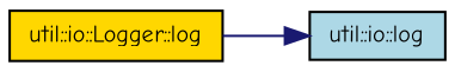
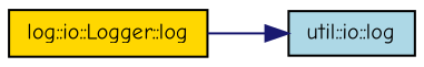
  digraph {
    rankdir=LR
    fontname="Comic Neue"
    node [color=black fontname="Comic Neue" fontsize=10 shape=record style=filled]
-   n1 [fillcolor=gold fontcolor=black height=0.2 label="util::io::Logger::log" width=0.4]
+   n1 [fillcolor=gold fontcolor=black height=0.2 label="log::io::Logger::log" width=0.4]
    n2 [fillcolor=lightblue height=0.2 label="util::io::log" width=0.4]
    n1 -> n2 [color=midnightblue fontname="Comic Neue" fontsize=10 labelfontname=Helvetica labelfontsize=10 style=solid]
  }
